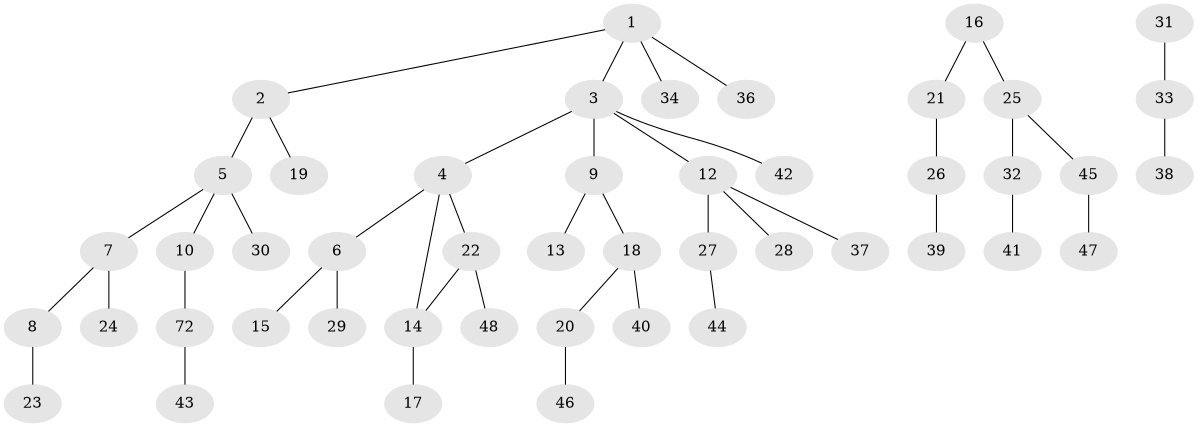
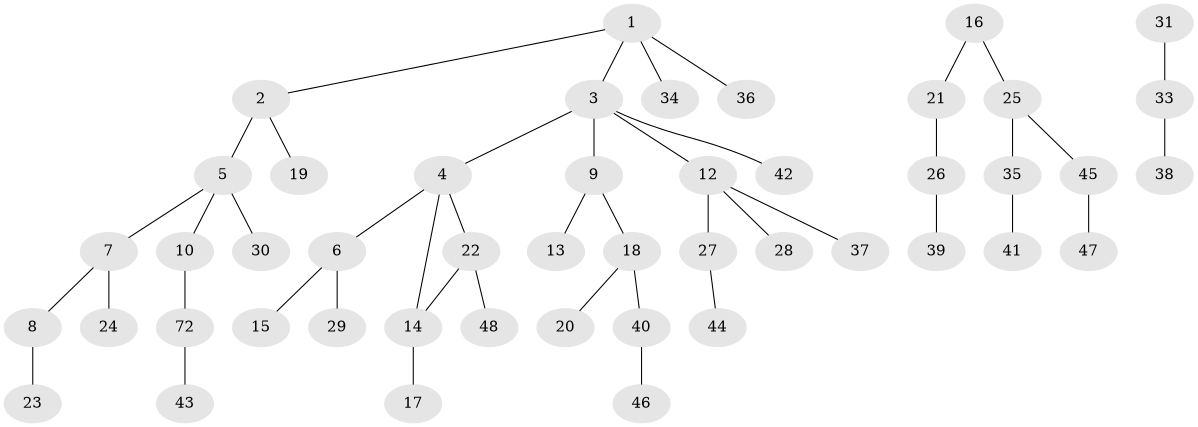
  graph {
    node [color=gray90 style=filled]
    edge [weight=1.0]
    1
    2
    3
    34
    36
    5
    19
    4
    9
    12
    42
    7
    10
    30
    6
    14
    22
    13
    18
    27
    28
    37
    15
    29
    17
    48
    8
    24
    n29 [label=72]
    23
    20
    40
    43
    16
    21
    25
    44
    26
-   35 [label=32]
+   35
    45
    46
    39
    31
    33
    41
    47
    38
    1 -- 2
    1 -- 3
    1 -- 34
    1 -- 36
    2 -- 5 [weight=2.0]
    2 -- 19
    3 -- 4
    3 -- 9
    3 -- 12
    3 -- 42
    5 -- 7
    5 -- 10
    5 -- 30
    4 -- 6
    4 -- 14
    4 -- 22
    9 -- 13
    9 -- 18
    12 -- 27
    12 -- 28
    12 -- 37
    7 -- 8
    7 -- 24
    10 -- n29
    6 -- 15
    6 -- 29
    14 -- 17
    22 -- 14
    22 -- 48
    18 -- 20
    18 -- 40 [weight=2.0]
    27 -- 44
    8 -- 23
    n29 -- 43
-   20 -- 46
+   40 -- 46
    16 -- 21
    16 -- 25
    21 -- 26
    25 -- 35
    25 -- 45
    26 -- 39
    35 -- 41
    45 -- 47
    31 -- 33
    33 -- 38
  }
